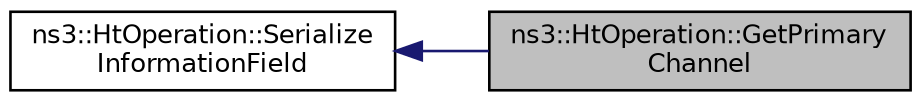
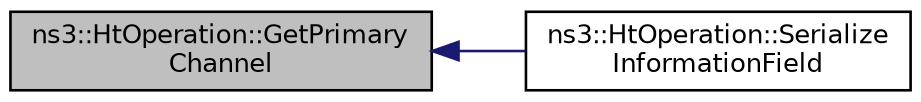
  digraph {
    rankdir=LR
    node [color=black fontname=Helvetica fontsize=10 shape=record style=filled]
    n1 [fillcolor=grey75 fontcolor=black height=0.2 label="ns3::HtOperation::GetPrimary\lChannel" width=0.4]
    n2 [fillcolor=white height=0.2 label="ns3::HtOperation::Serialize\lInformationField" width=0.4]
-   n2 -> n1 [color=midnightblue dir=back fontname=Helvetica fontsize=10 labelfontname=Helvetica labelfontsize=10 style=solid]
+   n1 -> n2 [color=midnightblue dir=back fontname=Helvetica fontsize=10 labelfontname=Helvetica labelfontsize=10 style=solid]
  }
